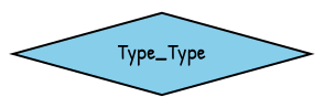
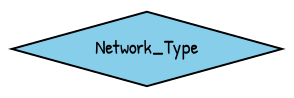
  digraph {
    rankdir=LR
    fontname="Patrick Hand"
-   n1 [color=black fillcolor=skyblue fontname="Patrick Hand" fontsize=10 height=0.2 label=Type_Type shape=diamond style=filled width=0.4]
+   n1 [color=black fillcolor=skyblue fontname="Patrick Hand" fontsize=10 height=0.2 label=Network_Type shape=diamond style=filled width=0.4]
  }
